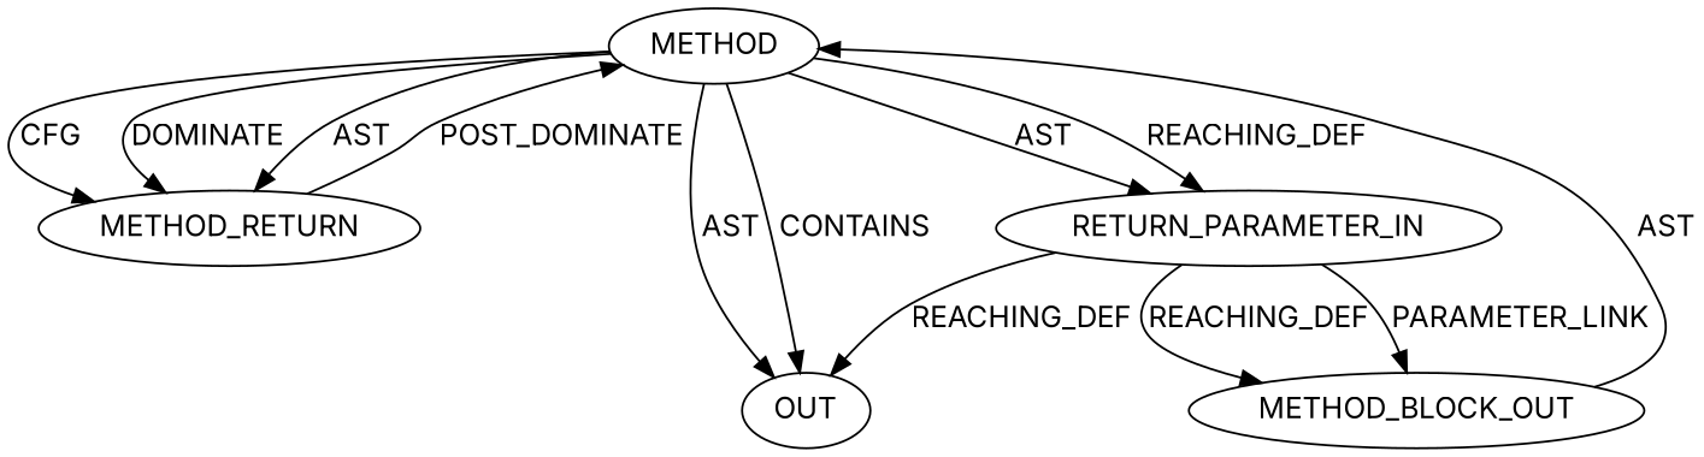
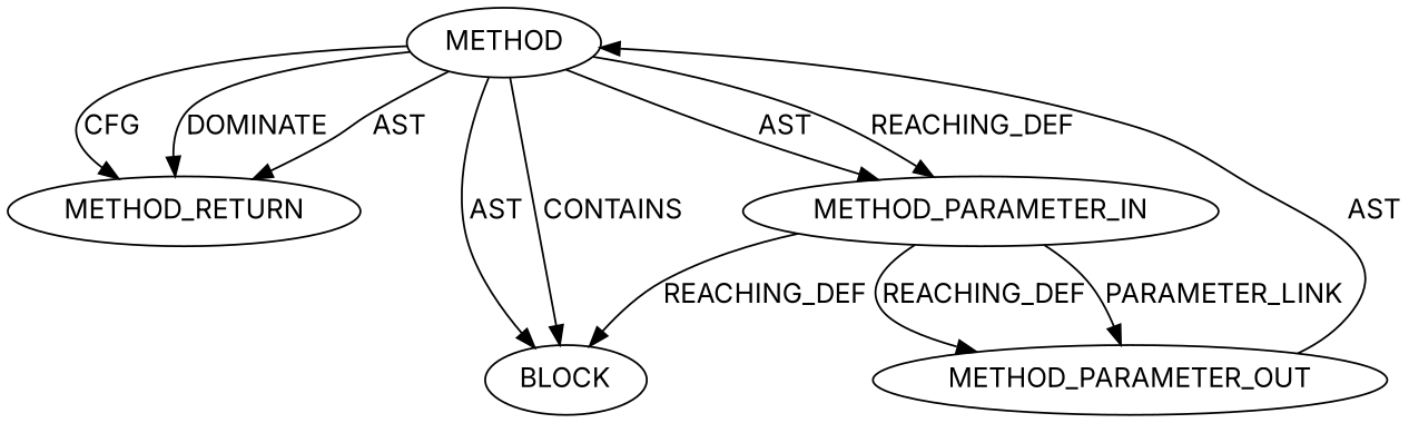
  digraph {
    fontname=Inter
    node [CODE="<empty>" ORDER=1 fontname=Inter EVALUATION_STRATEGY=BY_VALUE TYPE_FULL_NAME=ANY]
    edge [fontname=Inter]
    n1 [AST_PARENT_FULL_NAME="<global>" AST_PARENT_TYPE=NAMESPACE_BLOCK FILENAME="<empty>" FULL_NAME=ceph_con_reset_session IS_EXTERNAL=true NAME=ceph_con_reset_session ORDER=0 label=METHOD EVALUATION_STRATEGY="" TYPE_FULL_NAME=""]
    n2 [CODE=RET ORDER=2 label=METHOD_RETURN]
-   n3 [CODE=p1 INDEX=1 IS_VARIADIC=false NAME=p1 label=RETURN_PARAMETER_IN]
-   n4 [ARGUMENT_INDEX=1 label=OUT EVALUATION_STRATEGY=""]
-   n5 [CODE=p1 INDEX=1 IS_VARIADIC=false NAME=p1 label=METHOD_BLOCK_OUT]
+   n3 [CODE=p1 INDEX=1 IS_VARIADIC=false NAME=p1 label=METHOD_PARAMETER_IN]
+   n4 [ARGUMENT_INDEX=1 label=BLOCK EVALUATION_STRATEGY=""]
+   n5 [CODE=p1 INDEX=1 IS_VARIADIC=false NAME=p1 label=METHOD_PARAMETER_OUT]
    n1 -> n2 [label=CFG]
    n1 -> n2 [label=DOMINATE]
    n1 -> n2 [label=AST]
    n1 -> n3 [label=AST]
    n1 -> n3 [label=REACHING_DEF]
    n1 -> n4 [label=AST]
    n1 -> n4 [label=CONTAINS]
-   n2 -> n1 [label=POST_DOMINATE]
    n3 -> n4 [VARIABLE=p1 label=REACHING_DEF]
    n3 -> n5 [VARIABLE=p1 label=REACHING_DEF]
    n3 -> n5 [label=PARAMETER_LINK]
    n5 -> n1 [label=AST]
  }
